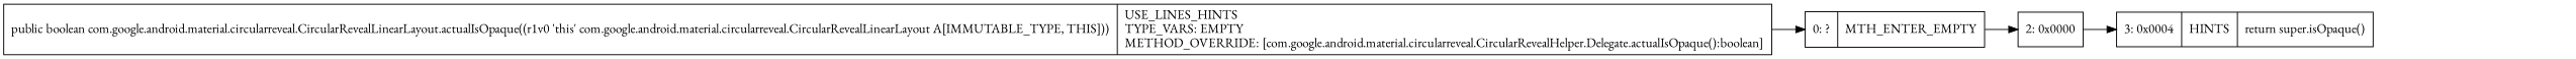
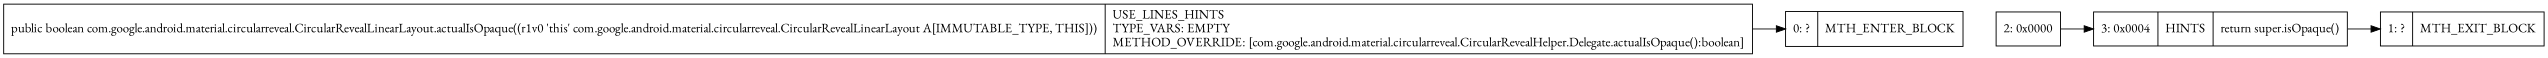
  digraph {
    fontname="EB Garamond"
    rankdir=LR
    node [fontname="EB Garamond" shape=record]
    edge [fontname="EB Garamond"]
-   n1 [label="{0\:\ ?|MTH_ENTER_EMPTY\l}"]
+   n1 [label="{0\:\ ?|MTH_ENTER_BLOCK\l}"]
    n2 [label="{2\:\ 0x0000}"]
    n3 [label="{3\:\ 0x0004|HINTS\l|return super.isOpaque()\l}"]
+   n4 [label="{1\:\ ?|MTH_EXIT_BLOCK\l}"]
    n5 [label="{public boolean com.google.android.material.circularreveal.CircularRevealLinearLayout.actualIsOpaque((r1v0 'this' com.google.android.material.circularreveal.CircularRevealLinearLayout A[IMMUTABLE_TYPE, THIS]))  | USE_LINES_HINTS\lTYPE_VARS: EMPTY\lMETHOD_OVERRIDE: [com.google.android.material.circularreveal.CircularRevealHelper.Delegate.actualIsOpaque():boolean]\l}"]
-   n1 -> n2
    n2 -> n3
+   n3 -> n4
    n5 -> n1
  }
